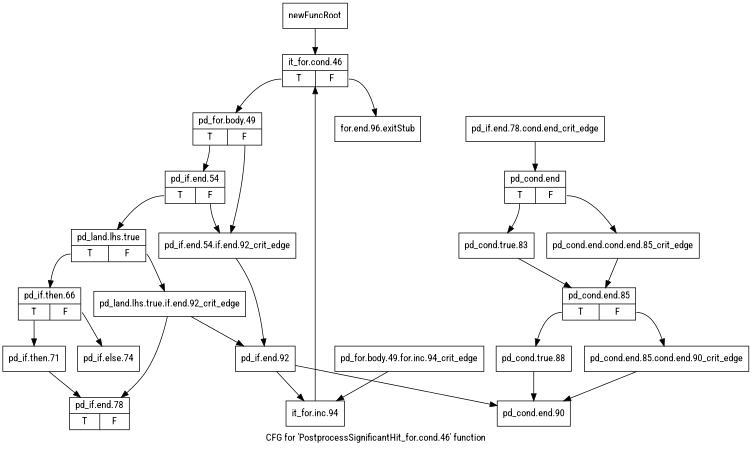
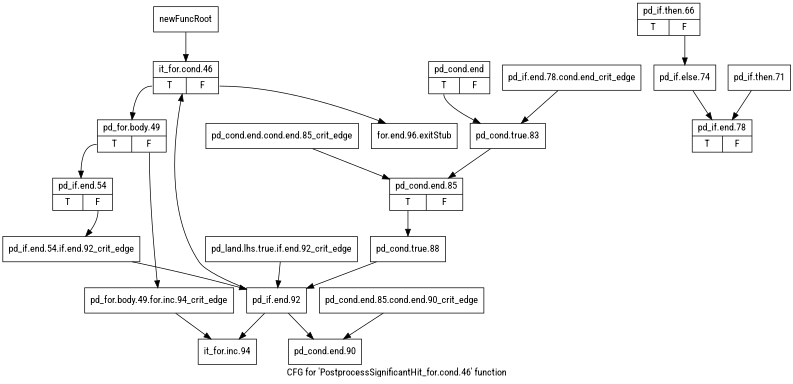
  digraph {
    fontname="Roboto Condensed"
    label="CFG for 'PostprocessSignificantHit_for.cond.46' function"
    node [fontname="Roboto Condensed" shape=record]
    edge [fontname="Roboto Condensed"]
    n1 [label="{newFuncRoot}"]
    n2 [label="{it_for.cond.46|{<s0>T|<s1>F}}"]
    n3 [label="{for.end.96.exitStub}"]
    n4 [label="{pd_for.body.49|{<s0>T|<s1>F}}"]
    n5 [label="{pd_if.end.54|{<s0>T|<s1>F}}"]
    n6 [label="{pd_for.body.49.for.inc.94_crit_edge}"]
-   n7 [label="{pd_land.lhs.true|{<s0>T|<s1>F}}"]
    n8 [label="{pd_if.end.54.if.end.92_crit_edge}"]
    n9 [label="{it_for.inc.94}"]
    n10 [label="{pd_if.then.66|{<s0>T|<s1>F}}"]
    n11 [label="{pd_land.lhs.true.if.end.92_crit_edge}"]
    n12 [label="{pd_if.end.92}"]
    n13 [label="{pd_if.then.71}"]
    n14 [label="{pd_if.else.74}"]
    n15 [label="{pd_cond.end.90}"]
    n16 [label="{pd_if.end.78|{<s0>T|<s1>F}}"]
    n17 [label="{pd_if.end.78.cond.end_crit_edge}"]
    n18 [label="{pd_cond.end|{<s0>T|<s1>F}}"]
    n19 [label="{pd_cond.true.83}"]
    n20 [label="{pd_cond.end.cond.end.85_crit_edge}"]
    n21 [label="{pd_cond.end.85|{<s0>T|<s1>F}}"]
    n22 [label="{pd_cond.true.88}"]
    n23 [label="{pd_cond.end.85.cond.end.90_crit_edge}"]
    n1 -> n2
    n2 -> n3 [tailport=s1]
    n2 -> n4 [tailport=s0]
    n4 -> n5 [tailport=s0]
-   n4 -> n8 [tailport=s1]
-   n5 -> n7 [tailport=s0]
+   n4 -> n6 [tailport=s1]
    n5 -> n8 [tailport=s1]
    n6 -> n9
-   n7 -> n10 [tailport=s0]
-   n7 -> n11 [tailport=s1]
    n8 -> n12
-   n9 -> n2
-   n10 -> n13 [tailport=s0]
+   n12 -> n2
    n10 -> n14 [tailport=s1]
    n11 -> n12
    n12 -> n9
    n12 -> n15
    n13 -> n16
-   n11 -> n16
-   n17 -> n18
+   n14 -> n16
+   n17 -> n19
    n18 -> n19 [tailport=s0]
-   n18 -> n20 [tailport=s1]
    n19 -> n21
    n20 -> n21
    n21 -> n22 [tailport=s0]
-   n21 -> n23 [tailport=s1]
-   n22 -> n15
+   n22 -> n12
    n23 -> n15
  }
